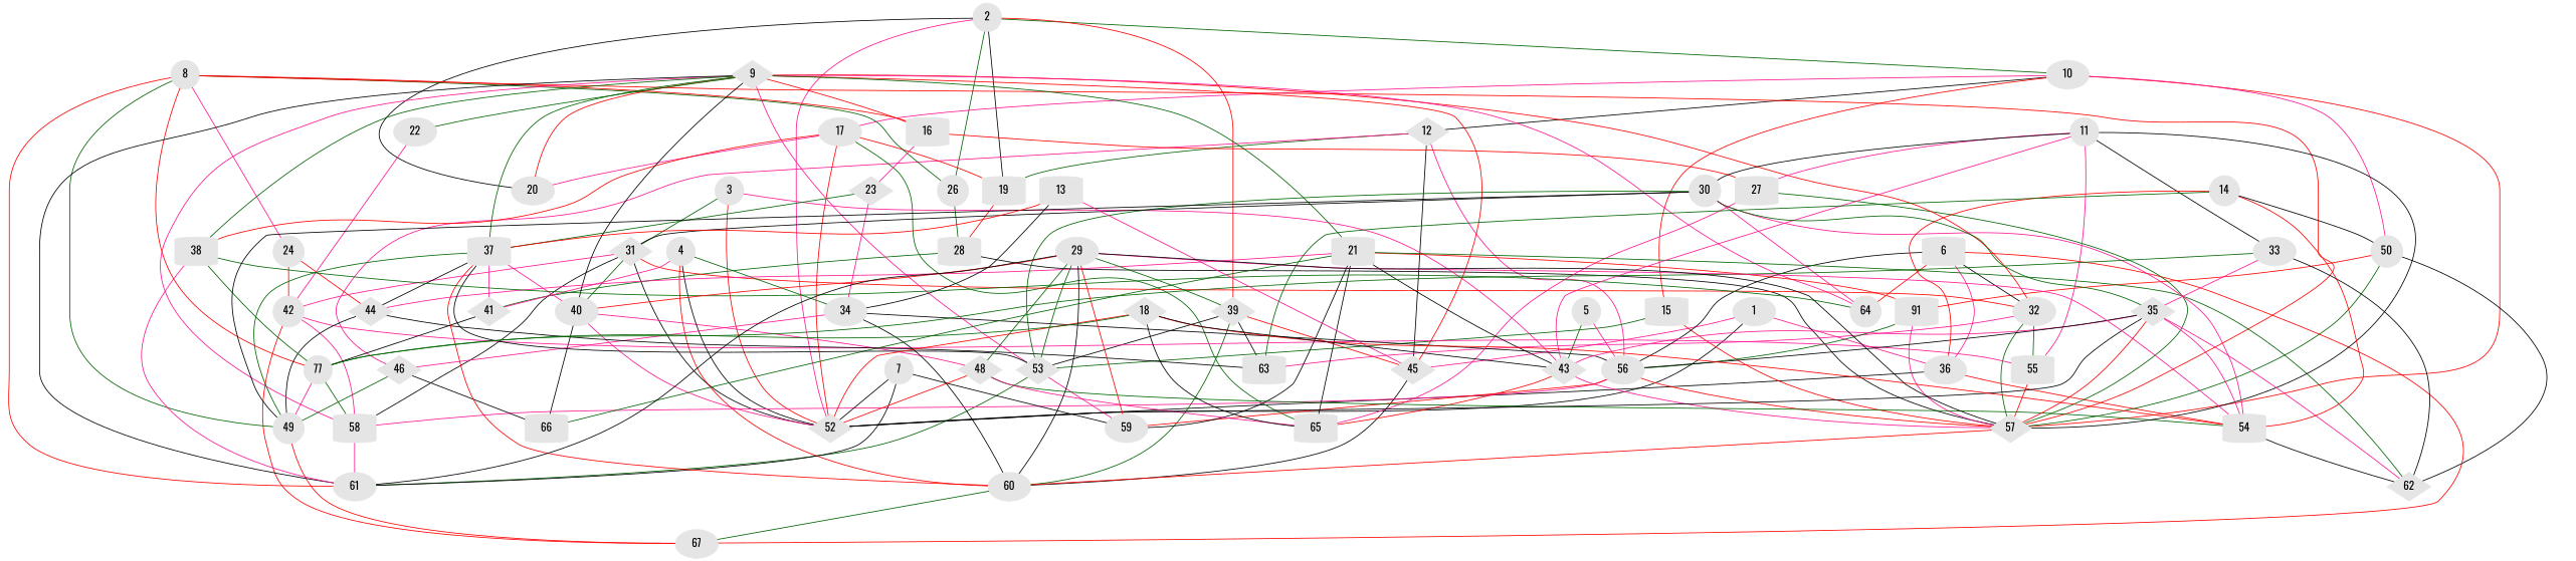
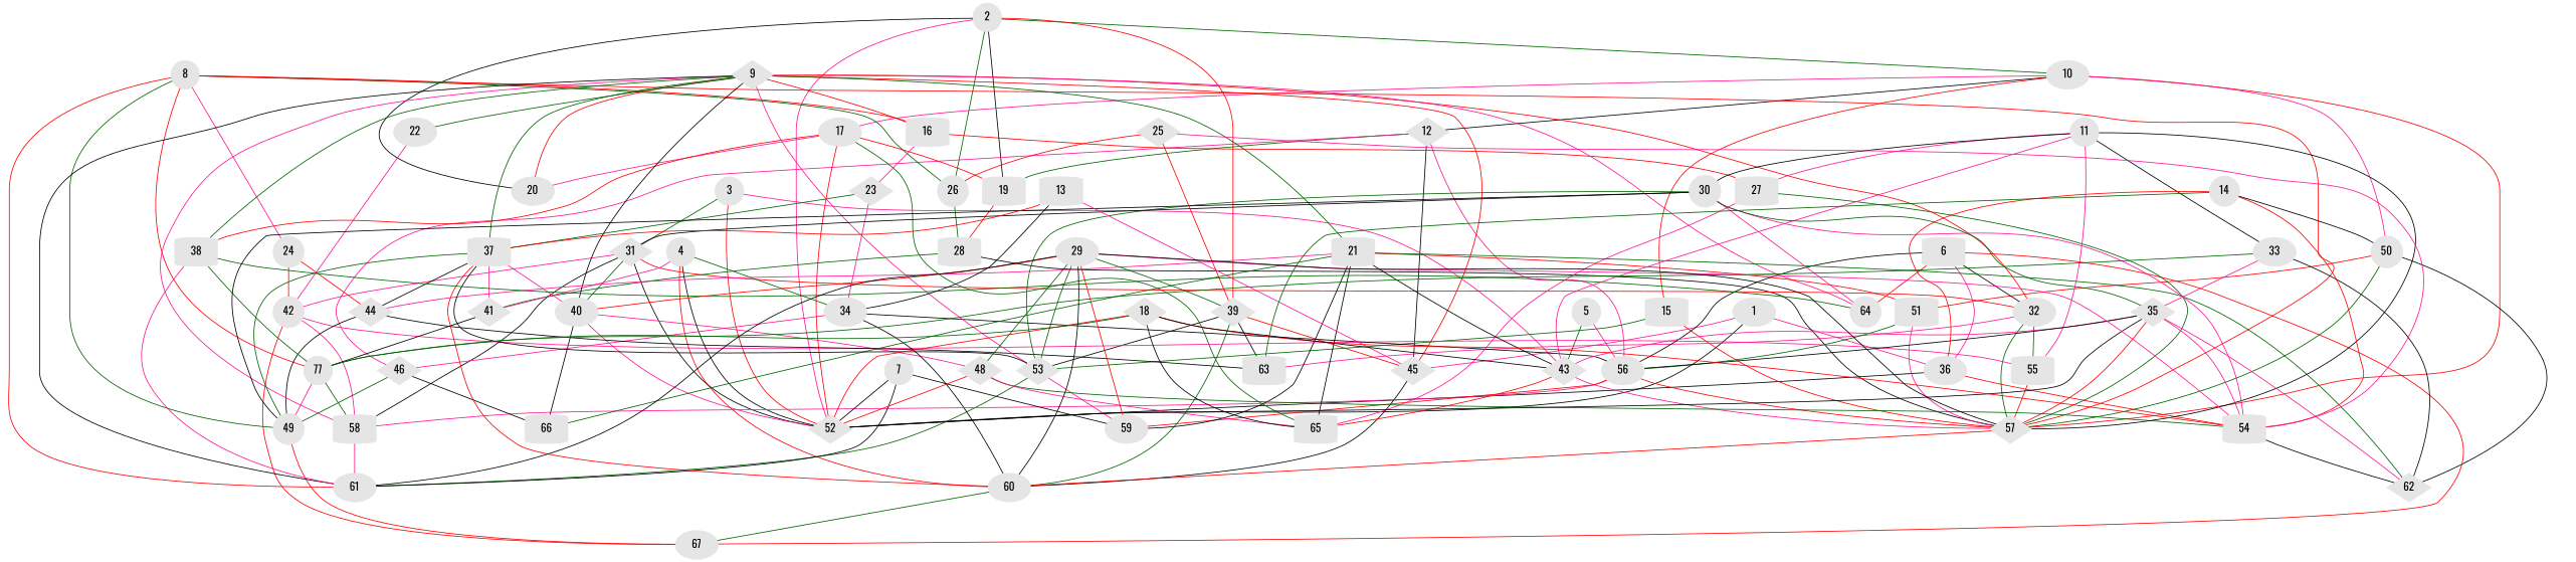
  graph {
    fontname=Oswald
    node [color=gray90 fontname=Oswald shape=diamond style=filled]
    edge [color=deeppink fontname=Oswald weight=1.0]
    1 [shape=ellipse]
    36 [shape=ellipse]
    45
    52
    54 [shape=cylinder]
    60 [shape=ellipse]
    2 [shape=circle]
    10 [shape=ellipse]
    19 [shape=cylinder]
    20 [shape=ellipse]
    26 [shape=circle]
    39
    57
    12
    15 [shape=cylinder]
    17 [shape=ellipse]
    50 [shape=circle]
    28 [shape=cylinder]
    53
    63 [shape=cylinder]
    3 [shape=circle]
    31
    43
    32 [shape=ellipse]
    40 [shape=ellipse]
    58 [shape=cylinder]
    42 [shape=circle]
    65 [shape=cylinder]
    4 [shape=circle]
    34 [shape=ellipse]
    41
    56 [shape=ellipse]
    46
    n34 [label=77 shape=circle]
    67 [shape=ellipse]
    5 [shape=circle]
    59 [shape=ellipse]
    6 [shape=cylinder]
    64 [shape=circle]
    55 [shape=cylinder]
    7 [shape=circle]
    61 [shape=ellipse]
    8 [shape=circle]
    16 [shape=cylinder]
    24 [shape=circle]
    49 [shape=circle]
    27 [shape=cylinder]
    23
    44
    9
    21 [shape=cylinder]
    22 [shape=ellipse]
    37 [shape=cylinder]
    38 [shape=cylinder]
-   51 [shape=cylinder label=91]
+   51 [shape=cylinder]
    62
    66 [shape=cylinder]
    48
    11 [shape=circle]
    30 [shape=circle]
    33 [shape=ellipse]
    35
    13 [shape=cylinder]
    14 [shape=circle]
    18
+   25
    29 [shape=ellipse]
    1 -- 36
    1 -- 45
    1 -- 52 [color=black]
    36 -- 52 [color=black]
    36 -- 54 [color=red]
    45 -- 60 [color=black]
    54 -- 62 [color=black]
    60 -- 67 [color=darkgreen]
    2 -- 52
    2 -- 10 [color=darkgreen]
    2 -- 19 [color=black]
    2 -- 20 [color=black]
    2 -- 26 [color=darkgreen]
    2 -- 39 [color=red]
    10 -- 57 [color=red weight=3.0]
    10 -- 12 [color=black]
    10 -- 15 [color=red]
    10 -- 17
    10 -- 50
    19 -- 28 [color=red]
    26 -- 28 [color=darkgreen]
    39 -- 45 [color=red]
    39 -- 60 [color=darkgreen]
    39 -- 53 [color=black weight=2.0]
    39 -- 63 [color=black]
    57 -- 60 [color=red]
    12 -- 45 [color=black]
    12 -- 19 [color=darkgreen]
    12 -- 56
    12 -- 46
    15 -- 57 [color=red]
    15 -- 53 [color=darkgreen]
    17 -- 52 [color=red]
    17 -- 19 [color=red]
    17 -- 20
    17 -- 65 [color=darkgreen]
    17 -- 38 [color=red]
    50 -- 57 [color=darkgreen]
    50 -- 51 [color=red]
    50 -- 62 [color=black]
    28 -- 57 [color=black]
    28 -- 41 [color=darkgreen]
    53 -- 59
    53 -- 61 [color=darkgreen]
    3 -- 52 [color=red]
    3 -- 31 [color=darkgreen]
    3 -- 43
    31 -- 52 [color=black]
    31 -- 32 [color=red]
    31 -- 40 [color=darkgreen]
    31 -- 58 [color=black]
    31 -- 42
    43 -- 57 [weight=2.0]
    43 -- 65 [color=red]
    32 -- 57 [color=darkgreen]
    32 -- 63
    32 -- 55 [color=darkgreen]
    40 -- 52
    40 -- 66 [color=black]
    40 -- 48
    58 -- 61
    42 -- 58
    42 -- 67 [color=red]
    42 -- 55
    4 -- 52 [color=black]
    4 -- 60 [color=red]
    4 -- 34 [color=darkgreen]
    4 -- 41
    34 -- 60 [color=black]
    34 -- 56 [color=black weight=2.0]
    34 -- 46
    41 -- n34 [color=black]
    56 -- 57 [color=red]
    56 -- 58
    56 -- 59 [color=red]
    46 -- 49 [color=darkgreen]
    46 -- 66 [color=black]
    n34 -- 58 [color=darkgreen]
    n34 -- 49
    5 -- 43 [color=darkgreen]
    5 -- 56
    6 -- 36
    6 -- 32 [color=black]
    6 -- 56 [color=black]
    6 -- 67 [color=red]
    6 -- 64 [color=red]
    55 -- 57 [color=red]
    7 -- 52 [color=black]
    7 -- 59 [color=black]
    7 -- 61 [color=black]
    8 -- 26 [color=darkgreen]
    8 -- 57 [color=red]
    8 -- n34 [color=red]
    8 -- 61 [color=red]
    8 -- 16 [color=red]
    8 -- 24
    8 -- 49 [color=darkgreen]
    16 -- 27 [color=red]
    16 -- 23
    24 -- 42 [color=red]
    24 -- 44 [color=red]
    49 -- 67 [color=red]
    27 -- 57 [color=darkgreen]
    27 -- 65
    23 -- 34
    23 -- 37 [color=darkgreen]
    44 -- 63 [color=black]
    44 -- 49 [color=black]
    9 -- 45 [color=red]
    9 -- 20 [color=red]
    9 -- 53 [weight=2.0]
    9 -- 32 [color=red weight=2.0]
    9 -- 40 [color=black]
    9 -- 58
    9 -- 64
    9 -- 61 [color=black]
    9 -- 16 [color=red]
    9 -- 21 [color=darkgreen]
    9 -- 22 [color=darkgreen]
    9 -- 37 [color=darkgreen]
    9 -- 38 [color=darkgreen]
    21 -- 43 [color=black]
    21 -- 65 [color=black]
    21 -- 59 [color=black]
    21 -- 44
    21 -- 51 [color=red]
    21 -- 62 [color=darkgreen]
    21 -- 66 [color=darkgreen]
    22 -- 42
    37 -- 60 [color=red]
    37 -- 53 [color=black]
    37 -- 40
    37 -- 41
    37 -- 49 [color=darkgreen]
    37 -- 44 [color=black]
    38 -- n34 [color=darkgreen]
    38 -- 64 [color=darkgreen]
    38 -- 61
    51 -- 57
    51 -- 56 [color=darkgreen]
    48 -- 52 [color=red]
    48 -- 54 [color=darkgreen]
    48 -- 65
    11 -- 57 [color=black]
    11 -- 43
    11 -- 55 [weight=2.0]
    11 -- 27
    11 -- 30 [color=black]
    11 -- 33 [color=black]
    30 -- 54 [weight=2.0]
    30 -- 53 [color=darkgreen]
    30 -- 31 [color=black]
    30 -- 64
    30 -- 49 [color=black]
    30 -- 35 [color=darkgreen]
    33 -- n34 [color=darkgreen]
    33 -- 62 [color=black]
    33 -- 35
    35 -- 52 [color=black]
    35 -- 54
    35 -- 57 [color=red]
    35 -- 43
    35 -- 56 [color=black]
    35 -- 62
    13 -- 45
    13 -- 34 [color=black]
    13 -- 37 [color=red]
    14 -- 36 [color=red]
    14 -- 54 [color=red weight=2.0]
    14 -- 50 [color=black]
    14 -- 63 [color=darkgreen weight=2.0]
    18 -- 52 [color=red]
    18 -- 54 [color=red]
    18 -- 43 [color=black]
    18 -- 65 [color=black]
    18 -- n34 [color=darkgreen]
+   25 -- 54
+   25 -- 26 [color=red]
+   25 -- 39 [color=red]
    29 -- 54
    29 -- 60 [color=black]
    29 -- 39 [color=darkgreen]
    29 -- 57 [color=black]
    29 -- 53 [color=darkgreen]
    29 -- 40 [color=red]
    29 -- 59 [color=red]
    29 -- 61 [color=black]
    29 -- 48 [color=darkgreen]
  }
